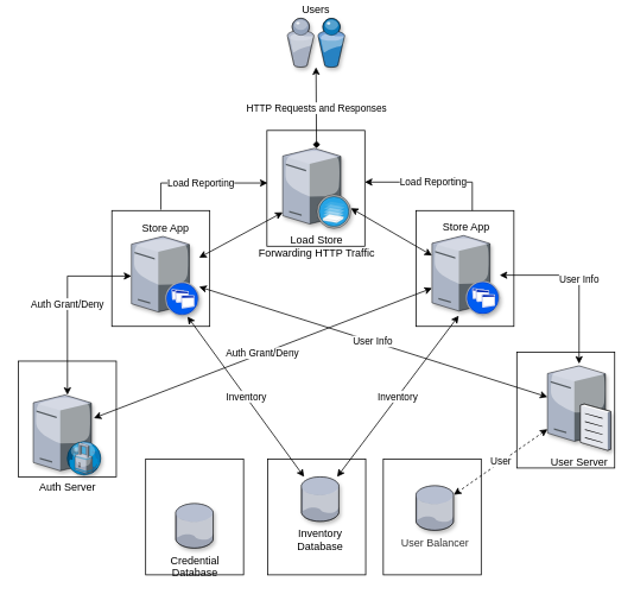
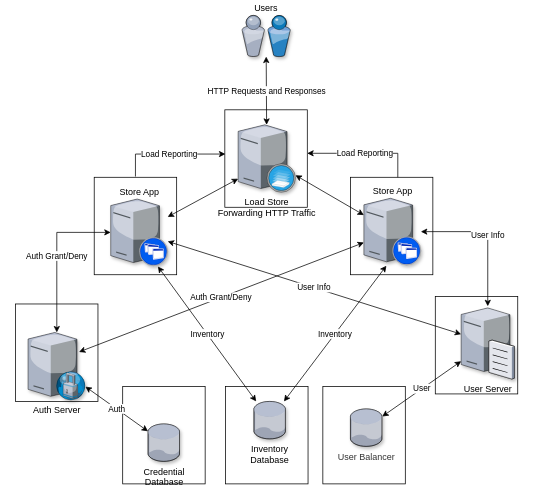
  <mxCell id="0" />
  <mxCell id="1" parent="0" />
  <mxCell id="2" value="" style="rounded=0;whiteSpace=wrap;html=1;" parent="1" vertex="1"><mxGeometry x="430" y="515" width="110" height="130" as="geometry" /></mxCell>
  <mxCell id="3" value="" style="rounded=0;whiteSpace=wrap;html=1;" parent="1" vertex="1"><mxGeometry x="300.25" y="515" width="110" height="130" as="geometry" /></mxCell>
  <mxCell id="4" value="" style="rounded=0;whiteSpace=wrap;html=1;" parent="1" vertex="1"><mxGeometry x="163" y="515" width="110" height="130" as="geometry" /></mxCell>
  <mxCell id="5" value="" style="rounded=0;whiteSpace=wrap;html=1;" parent="1" vertex="1"><mxGeometry x="20" y="405" width="110" height="130" as="geometry" /></mxCell>
  <mxCell id="6" value="" style="rounded=0;whiteSpace=wrap;html=1;" parent="1" vertex="1"><mxGeometry x="580" y="395" width="110" height="130" as="geometry" /></mxCell>
  <mxCell id="7" value="" style="rounded=0;whiteSpace=wrap;html=1;" parent="1" vertex="1"><mxGeometry x="466.75" y="236" width="110" height="130" as="geometry" /></mxCell>
  <mxCell id="8" value="" style="rounded=0;whiteSpace=wrap;html=1;" parent="1" vertex="1"><mxGeometry x="299.25" y="146" width="110" height="130" as="geometry" /></mxCell>
  <mxCell id="9" value="" style="rounded=0;whiteSpace=wrap;html=1;" parent="1" vertex="1"><mxGeometry x="125" y="236" width="110" height="130" as="geometry" /></mxCell>
- <mxCell id="10" value="HTTP Requests and Responses" style="edgeStyle=none;rounded=0;orthogonalLoop=1;jettySize=auto;html=1;startArrow=classic;startFill=1;endArrow=diamond;" parent="1" source="11" target="29" edge="1"><mxGeometry relative="1" as="geometry"><mxPoint x="348.25" y="145" as="targetPoint" /></mxGeometry></mxCell>
+ <mxCell id="10" value="HTTP Requests and Responses" style="edgeStyle=none;rounded=0;orthogonalLoop=1;jettySize=auto;html=1;startArrow=classic;startFill=1;" parent="1" source="11" target="29" edge="1"><mxGeometry relative="1" as="geometry"><mxPoint x="348.25" y="145" as="targetPoint" /></mxGeometry></mxCell>
  <mxCell id="11" value="Users" style="verticalLabelPosition=top;aspect=fixed;html=1;verticalAlign=bottom;strokeColor=none;align=center;outlineConnect=0;shape=mxgraph.citrix.users;shadow=1;labelPosition=center;" parent="1" vertex="1"><mxGeometry x="322" y="20" width="64.5" height="55" as="geometry" /></mxCell>
  <mxCell id="12" value="Inventory" style="edgeStyle=none;rounded=0;orthogonalLoop=1;jettySize=auto;html=1;startArrow=classic;startFill=1;" parent="1" source="14" edge="1"><mxGeometry relative="1" as="geometry"><mxPoint x="210" y="355" as="targetPoint" /></mxGeometry></mxCell>
  <mxCell id="13" value="Inventory&lt;br&gt;" style="edgeStyle=none;rounded=0;orthogonalLoop=1;jettySize=auto;html=1;entryX=0.395;entryY=1.011;entryDx=0;entryDy=0;entryPerimeter=0;startArrow=classic;startFill=1;" parent="1" source="14" target="23" edge="1"><mxGeometry relative="1" as="geometry" /></mxCell>
  <mxCell id="14" value="Inventory&lt;br&gt;Database" style="verticalLabelPosition=bottom;aspect=fixed;html=1;verticalAlign=top;strokeColor=none;align=center;outlineConnect=0;shape=mxgraph.citrix.database;shadow=1;" parent="1" vertex="1"><mxGeometry x="338" y="535" width="42.5" height="50" as="geometry" /></mxCell>
  <mxCell id="15" value="Credential&lt;br&gt;Database" style="verticalLabelPosition=bottom;aspect=fixed;html=1;verticalAlign=top;strokeColor=none;align=center;outlineConnect=0;shape=mxgraph.citrix.database;shadow=1;" parent="1" vertex="1"><mxGeometry x="196.75" y="565" width="42.5" height="50" as="geometry" /></mxCell>
  <mxCell id="16" value="User Balancer" style="verticalLabelPosition=bottom;aspect=fixed;html=1;verticalAlign=top;strokeColor=none;align=center;outlineConnect=0;shape=mxgraph.citrix.database;fillColor=#ffffff;fontColor=#333333;shadow=1;" parent="1" vertex="1"><mxGeometry x="466.75" y="545" width="42.5" height="50" as="geometry" /></mxCell>
+ <mxCell id="17" value="Auth" style="edgeStyle=none;rounded=0;orthogonalLoop=1;jettySize=auto;html=1;startArrow=classic;startFill=1;" parent="1" source="18" target="15" edge="1"><mxGeometry relative="1" as="geometry" /></mxCell>
  <mxCell id="18" value="Auth Server" style="verticalLabelPosition=bottom;aspect=fixed;html=1;verticalAlign=top;strokeColor=none;align=center;outlineConnect=0;shape=mxgraph.citrix.proxy_server;fillColor=#ffffff;shadow=1;" parent="1" vertex="1"><mxGeometry x="36.75" y="443" width="76.5" height="90" as="geometry" /></mxCell>
- <mxCell id="19" value="User" style="edgeStyle=none;rounded=0;orthogonalLoop=1;jettySize=auto;html=1;startArrow=classic;startFill=1;dashed=1;" parent="1" source="20" target="16" edge="1"><mxGeometry relative="1" as="geometry" /></mxCell>
+ <mxCell id="19" value="User" style="edgeStyle=none;rounded=0;orthogonalLoop=1;jettySize=auto;html=1;startArrow=classic;startFill=1;" parent="1" source="20" target="16" edge="1"><mxGeometry relative="1" as="geometry" /></mxCell>
  <mxCell id="20" value="User Server" style="verticalLabelPosition=bottom;aspect=fixed;html=1;verticalAlign=top;strokeColor=none;align=center;outlineConnect=0;shape=mxgraph.citrix.file_server;fillColor=#ffffff;shadow=1;" parent="1" vertex="1"><mxGeometry x="614.5" y="408" width="71" height="97" as="geometry" /></mxCell>
  <mxCell id="21" value="User Info&lt;br&gt;" style="edgeStyle=orthogonalEdgeStyle;rounded=0;orthogonalLoop=1;jettySize=auto;html=1;startArrow=classic;startFill=1;" parent="1" source="23" target="20" edge="1"><mxGeometry relative="1" as="geometry" /></mxCell>
  <mxCell id="22" value="Auth Grant/Deny" style="edgeStyle=none;rounded=0;orthogonalLoop=1;jettySize=auto;html=1;entryX=0.889;entryY=0.289;entryDx=0;entryDy=0;entryPerimeter=0;startArrow=classic;startFill=1;" parent="1" source="23" target="18" edge="1"><mxGeometry relative="1" as="geometry" /></mxCell>
  <mxCell id="23" value="Store App" style="verticalLabelPosition=top;aspect=fixed;html=1;verticalAlign=bottom;strokeColor=none;align=center;outlineConnect=0;shape=mxgraph.citrix.xenapp_server;fillColor=#ffffff;shadow=1;labelPosition=center;" parent="1" vertex="1"><mxGeometry x="484.75" y="264" width="76" height="89" as="geometry" /></mxCell>
  <mxCell id="24" value="Auth Grant/Deny" style="edgeStyle=orthogonalEdgeStyle;rounded=0;orthogonalLoop=1;jettySize=auto;html=1;startArrow=classic;startFill=1;" parent="1" source="26" target="18" edge="1"><mxGeometry relative="1" as="geometry" /></mxCell>
  <mxCell id="25" value="User Info" style="rounded=0;orthogonalLoop=1;jettySize=auto;html=1;startArrow=classic;startFill=1;" parent="1" source="26" target="20" edge="1"><mxGeometry relative="1" as="geometry" /></mxCell>
  <mxCell id="26" value="Store App" style="verticalLabelPosition=top;aspect=fixed;html=1;verticalAlign=bottom;strokeColor=none;align=center;outlineConnect=0;shape=mxgraph.citrix.xenapp_server;fillColor=#ffffff;shadow=1;labelPosition=center;" parent="1" vertex="1"><mxGeometry x="147" y="265" width="76" height="89" as="geometry" /></mxCell>
  <mxCell id="27" value="&lt;br&gt;" style="edgeStyle=none;rounded=0;orthogonalLoop=1;jettySize=auto;html=1;startArrow=classic;startFill=1;" parent="1" target="26" edge="1"><mxGeometry relative="1" as="geometry"><mxPoint x="317" y="237.933" as="sourcePoint" /><mxPoint x="257" y="281.75" as="targetPoint" /></mxGeometry></mxCell>
  <mxCell id="28" value="&lt;br&gt;" style="edgeStyle=none;rounded=0;orthogonalLoop=1;jettySize=auto;html=1;startArrow=classic;startFill=1;" parent="1" source="29" target="23" edge="1"><mxGeometry relative="1" as="geometry" /></mxCell>
  <mxCell id="29" value="Load Store&lt;br&gt;Forwarding HTTP Traffic" style="verticalLabelPosition=bottom;aspect=fixed;html=1;verticalAlign=top;strokeColor=none;align=center;outlineConnect=0;shape=mxgraph.citrix.xenserver;shadow=1;fillColor=#ffffff;" parent="1" vertex="1"><mxGeometry x="317" y="166" width="76.5" height="90" as="geometry" /></mxCell>
  <mxCell id="30" value="Load Reporting" style="edgeStyle=orthogonalEdgeStyle;rounded=0;orthogonalLoop=1;jettySize=auto;html=1;startArrow=none;startFill=0;" parent="1" edge="1"><mxGeometry relative="1" as="geometry"><mxPoint x="300" y="205" as="targetPoint" /><mxPoint x="180" y="235" as="sourcePoint" /><Array as="points"><mxPoint x="180" y="205" /></Array></mxGeometry></mxCell>
  <mxCell id="31" value="Load Reporting" style="edgeStyle=orthogonalEdgeStyle;rounded=0;orthogonalLoop=1;jettySize=auto;html=1;startArrow=none;startFill=0;entryX=0.999;entryY=0.446;entryDx=0;entryDy=0;entryPerimeter=0;" parent="1" target="8" edge="1"><mxGeometry relative="1" as="geometry"><mxPoint x="640" y="206" as="targetPoint" /><mxPoint x="530" y="236" as="sourcePoint" /><Array as="points"><mxPoint x="530" y="204" /></Array></mxGeometry></mxCell>
